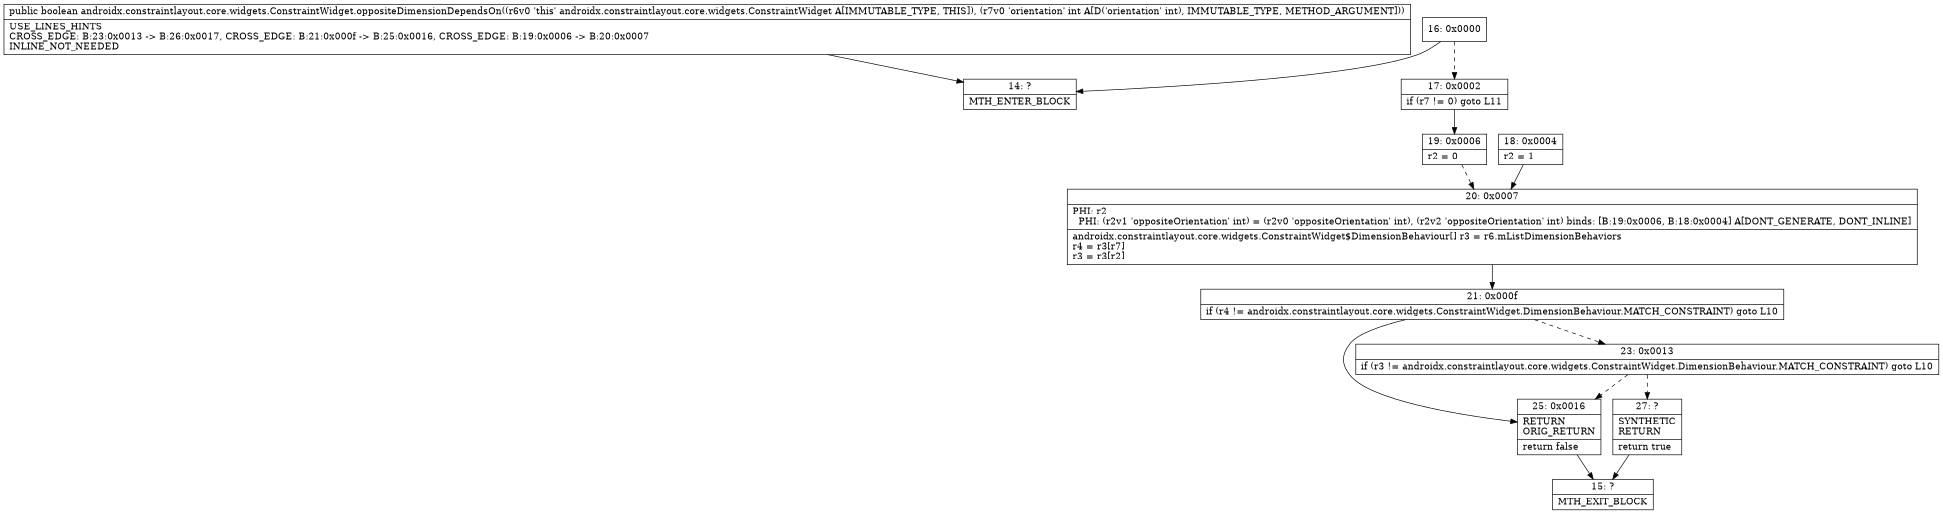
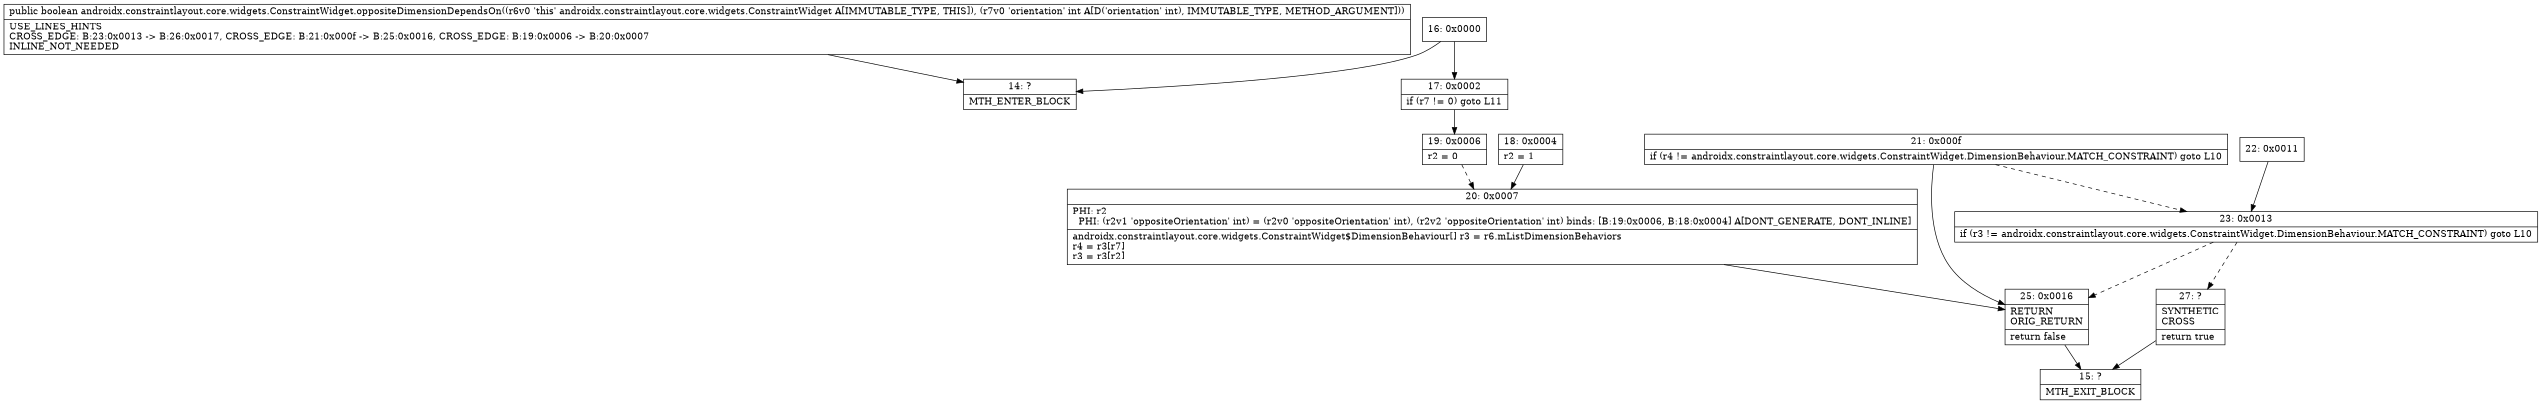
  digraph {
    node [shape=record]
    n1 [label="{14\:\ ?|MTH_ENTER_BLOCK\l}"]
    n2 [label="{16\:\ 0x0000}"]
    n3 [label="{17\:\ 0x0002|if (r7 != 0) goto L11\l}"]
    n4 [label="{19\:\ 0x0006|r2 = 0\l}"]
    n5 [label="{18\:\ 0x0004|r2 = 1\l}"]
    n6 [label="{20\:\ 0x0007|PHI: r2 \l  PHI: (r2v1 'oppositeOrientation' int) = (r2v0 'oppositeOrientation' int), (r2v2 'oppositeOrientation' int) binds: [B:19:0x0006, B:18:0x0004] A[DONT_GENERATE, DONT_INLINE]\l|androidx.constraintlayout.core.widgets.ConstraintWidget$DimensionBehaviour[] r3 = r6.mListDimensionBehaviors\lr4 = r3[r7]\lr3 = r3[r2]\l}"]
    n7 [label="{21\:\ 0x000f|if (r4 != androidx.constraintlayout.core.widgets.ConstraintWidget.DimensionBehaviour.MATCH_CONSTRAINT) goto L10\l}"]
    n8 [label="{25\:\ 0x0016|RETURN\lORIG_RETURN\l|return false\l}"]
    n9 [label="{23\:\ 0x0013|if (r3 != androidx.constraintlayout.core.widgets.ConstraintWidget.DimensionBehaviour.MATCH_CONSTRAINT) goto L10\l}"]
+   n10 [label="{22\:\ 0x0011}"]
    n11 [label="{15\:\ ?|MTH_EXIT_BLOCK\l}"]
-   n12 [label="{27\:\ ?|SYNTHETIC\lRETURN\l|return true\l}"]
+   n12 [label="{27\:\ ?|SYNTHETIC\lCROSS\l|return true\l}"]
    n13 [label="{public boolean androidx.constraintlayout.core.widgets.ConstraintWidget.oppositeDimensionDependsOn((r6v0 'this' androidx.constraintlayout.core.widgets.ConstraintWidget A[IMMUTABLE_TYPE, THIS]), (r7v0 'orientation' int A[D('orientation' int), IMMUTABLE_TYPE, METHOD_ARGUMENT]))  | USE_LINES_HINTS\lCROSS_EDGE: B:23:0x0013 \-\> B:26:0x0017, CROSS_EDGE: B:21:0x000f \-\> B:25:0x0016, CROSS_EDGE: B:19:0x0006 \-\> B:20:0x0007\lINLINE_NOT_NEEDED\l}"]
    n2 -> n1
-   n2 -> n3 [style=dashed]
+   n2 -> n3
    n3 -> n4
    n4 -> n6 [style=dashed]
    n5 -> n6
-   n6 -> n7
+   n6 -> n8
    n7 -> n8
    n7 -> n9 [style=dashed]
    n8 -> n11
    n9 -> n8 [style=dashed]
    n9 -> n12 [style=dashed]
+   n10 -> n9
    n12 -> n11
    n13 -> n1
  }
